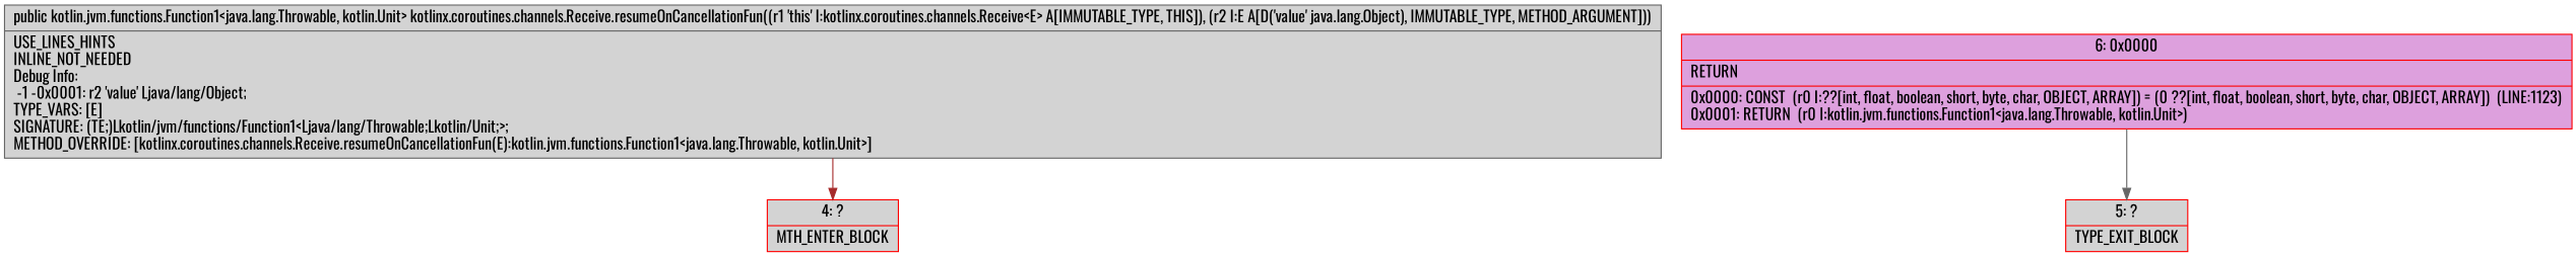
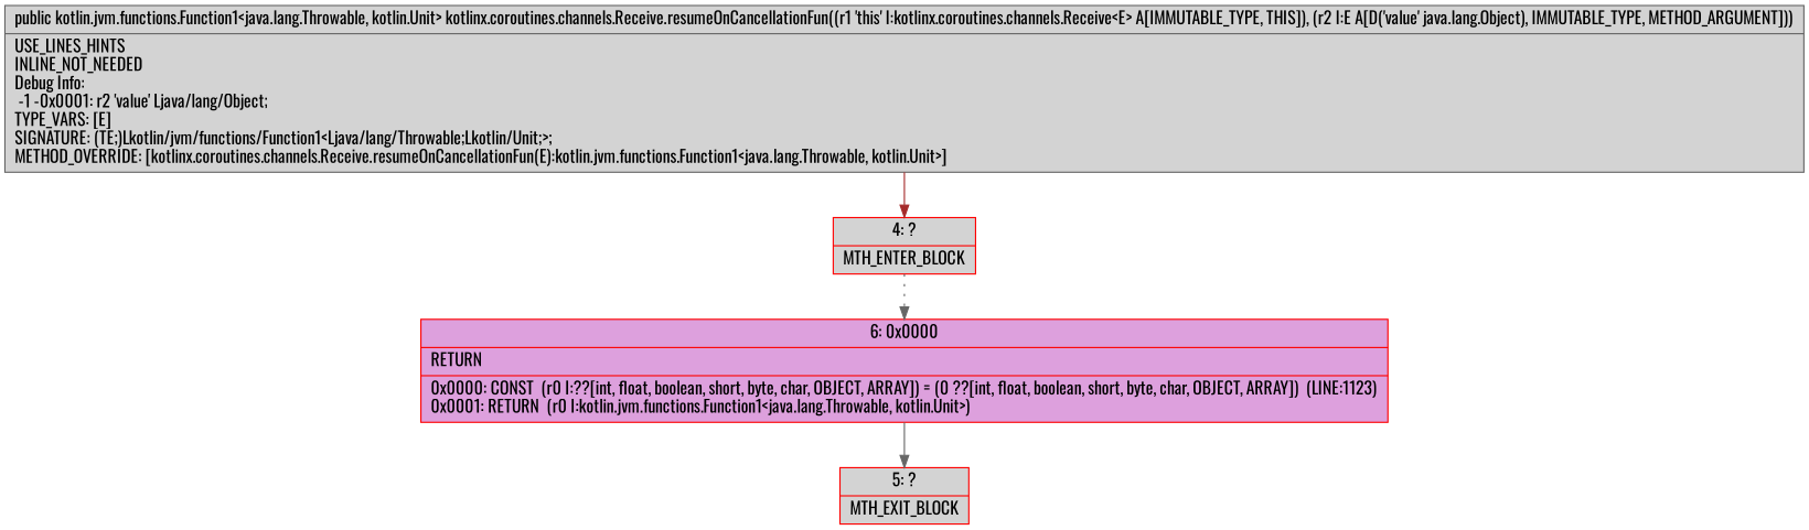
  digraph {
    fontname=Oswald
    node [color=red fillcolor=lightgrey fontname=Oswald shape=record style=filled]
    edge [color=gray40 fontname=Oswald style=solid]
    n1 [label="{4\:\ ?|MTH_ENTER_BLOCK\l}"]
    n2 [fillcolor=plum label="{6\:\ 0x0000|RETURN\l|0x0000: CONST  (r0 I:??[int, float, boolean, short, byte, char, OBJECT, ARRAY]) = (0 ??[int, float, boolean, short, byte, char, OBJECT, ARRAY])  (LINE:1123)\l0x0001: RETURN  (r0 I:kotlin.jvm.functions.Function1\<java.lang.Throwable, kotlin.Unit\>) \l}"]
-   n3 [label="{5\:\ ?|TYPE_EXIT_BLOCK\l}"]
+   n3 [label="{5\:\ ?|MTH_EXIT_BLOCK\l}"]
    n4 [color=gray40 label="{public kotlin.jvm.functions.Function1\<java.lang.Throwable, kotlin.Unit\> kotlinx.coroutines.channels.Receive.resumeOnCancellationFun((r1 'this' I:kotlinx.coroutines.channels.Receive\<E\> A[IMMUTABLE_TYPE, THIS]), (r2 I:E A[D('value' java.lang.Object), IMMUTABLE_TYPE, METHOD_ARGUMENT]))  | USE_LINES_HINTS\lINLINE_NOT_NEEDED\lDebug Info:\l  \-1 \-0x0001: r2 'value' Ljava\/lang\/Object;\lTYPE_VARS: [E]\lSIGNATURE: (TE;)Lkotlin\/jvm\/functions\/Function1\<Ljava\/lang\/Throwable;Lkotlin\/Unit;\>;\lMETHOD_OVERRIDE: [kotlinx.coroutines.channels.Receive.resumeOnCancellationFun(E):kotlin.jvm.functions.Function1\<java.lang.Throwable, kotlin.Unit\>]\l}"]
+   n1 -> n2 [style=dotted]
    n2 -> n3
    n4 -> n1 [color=brown]
  }
